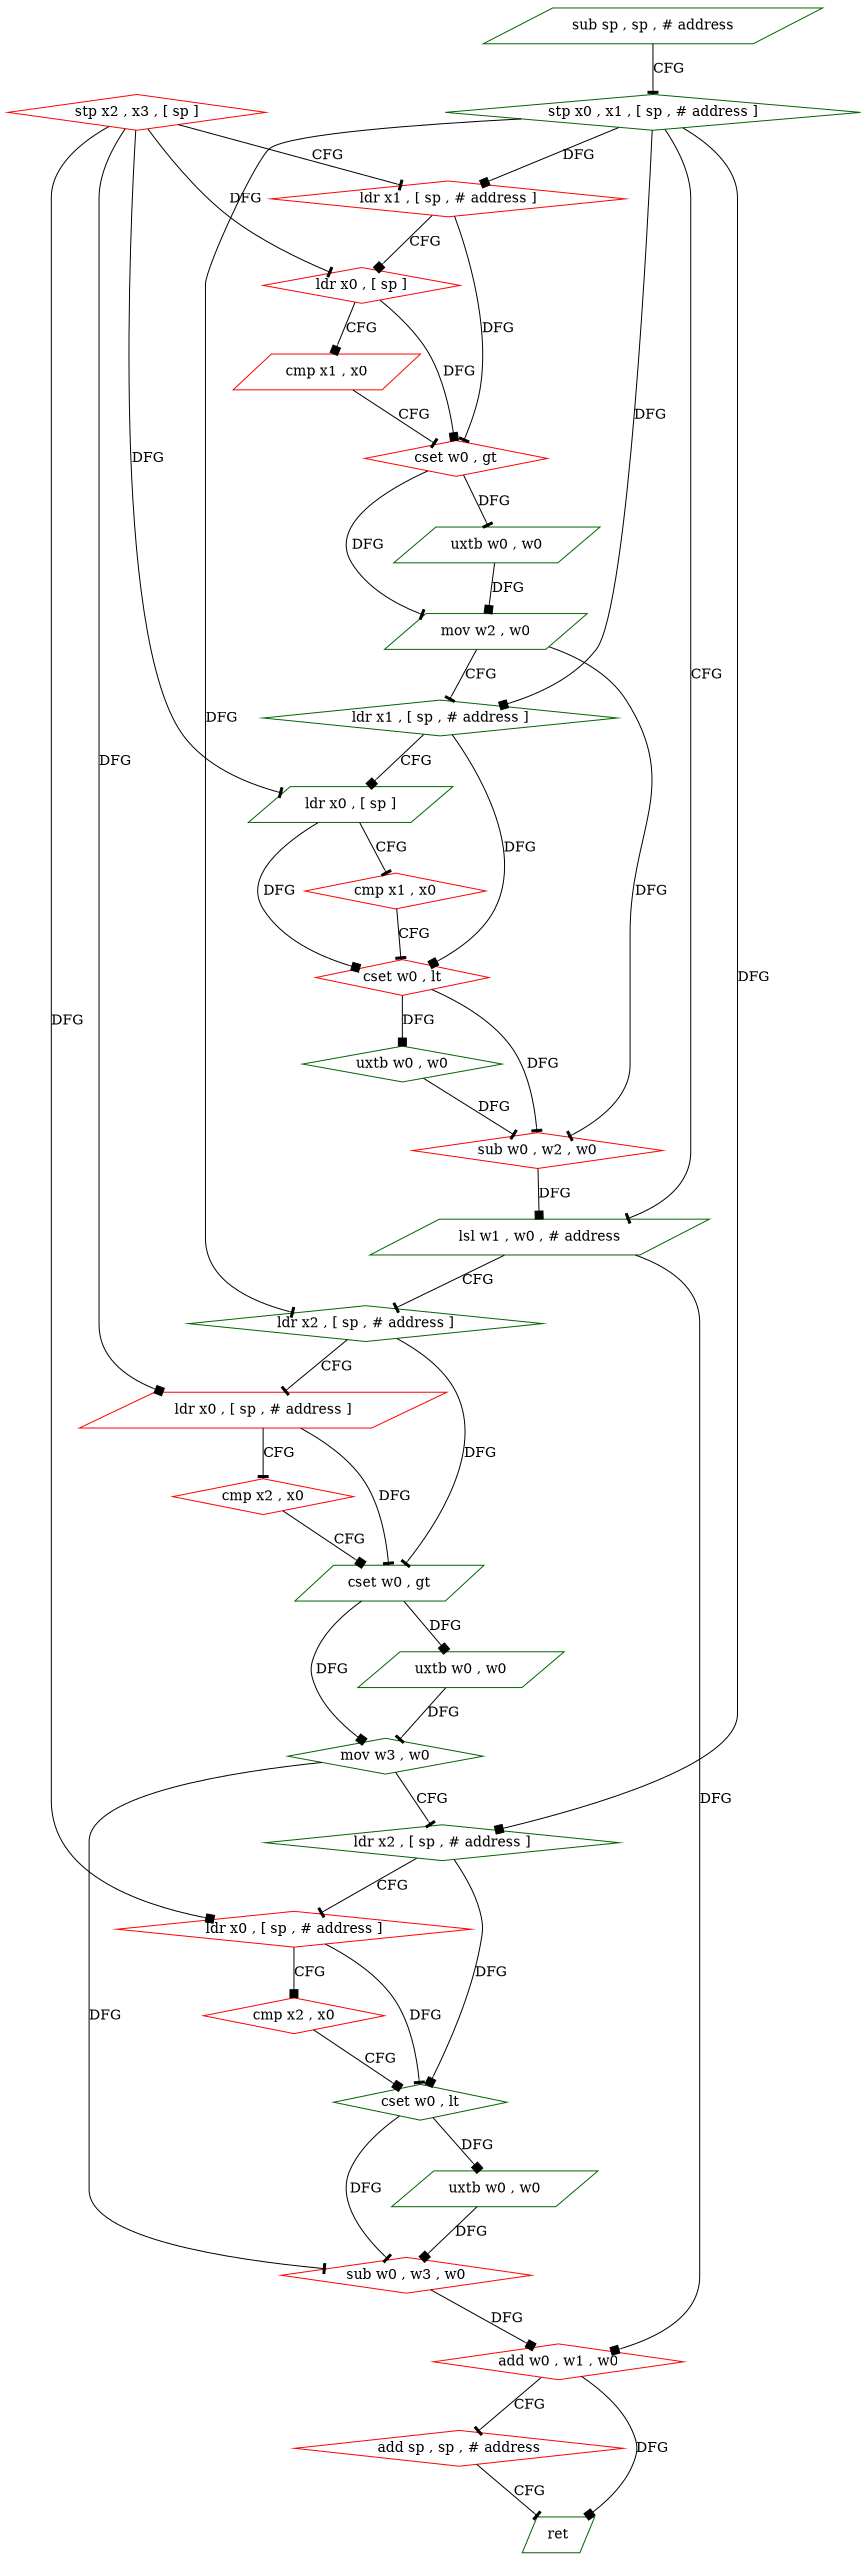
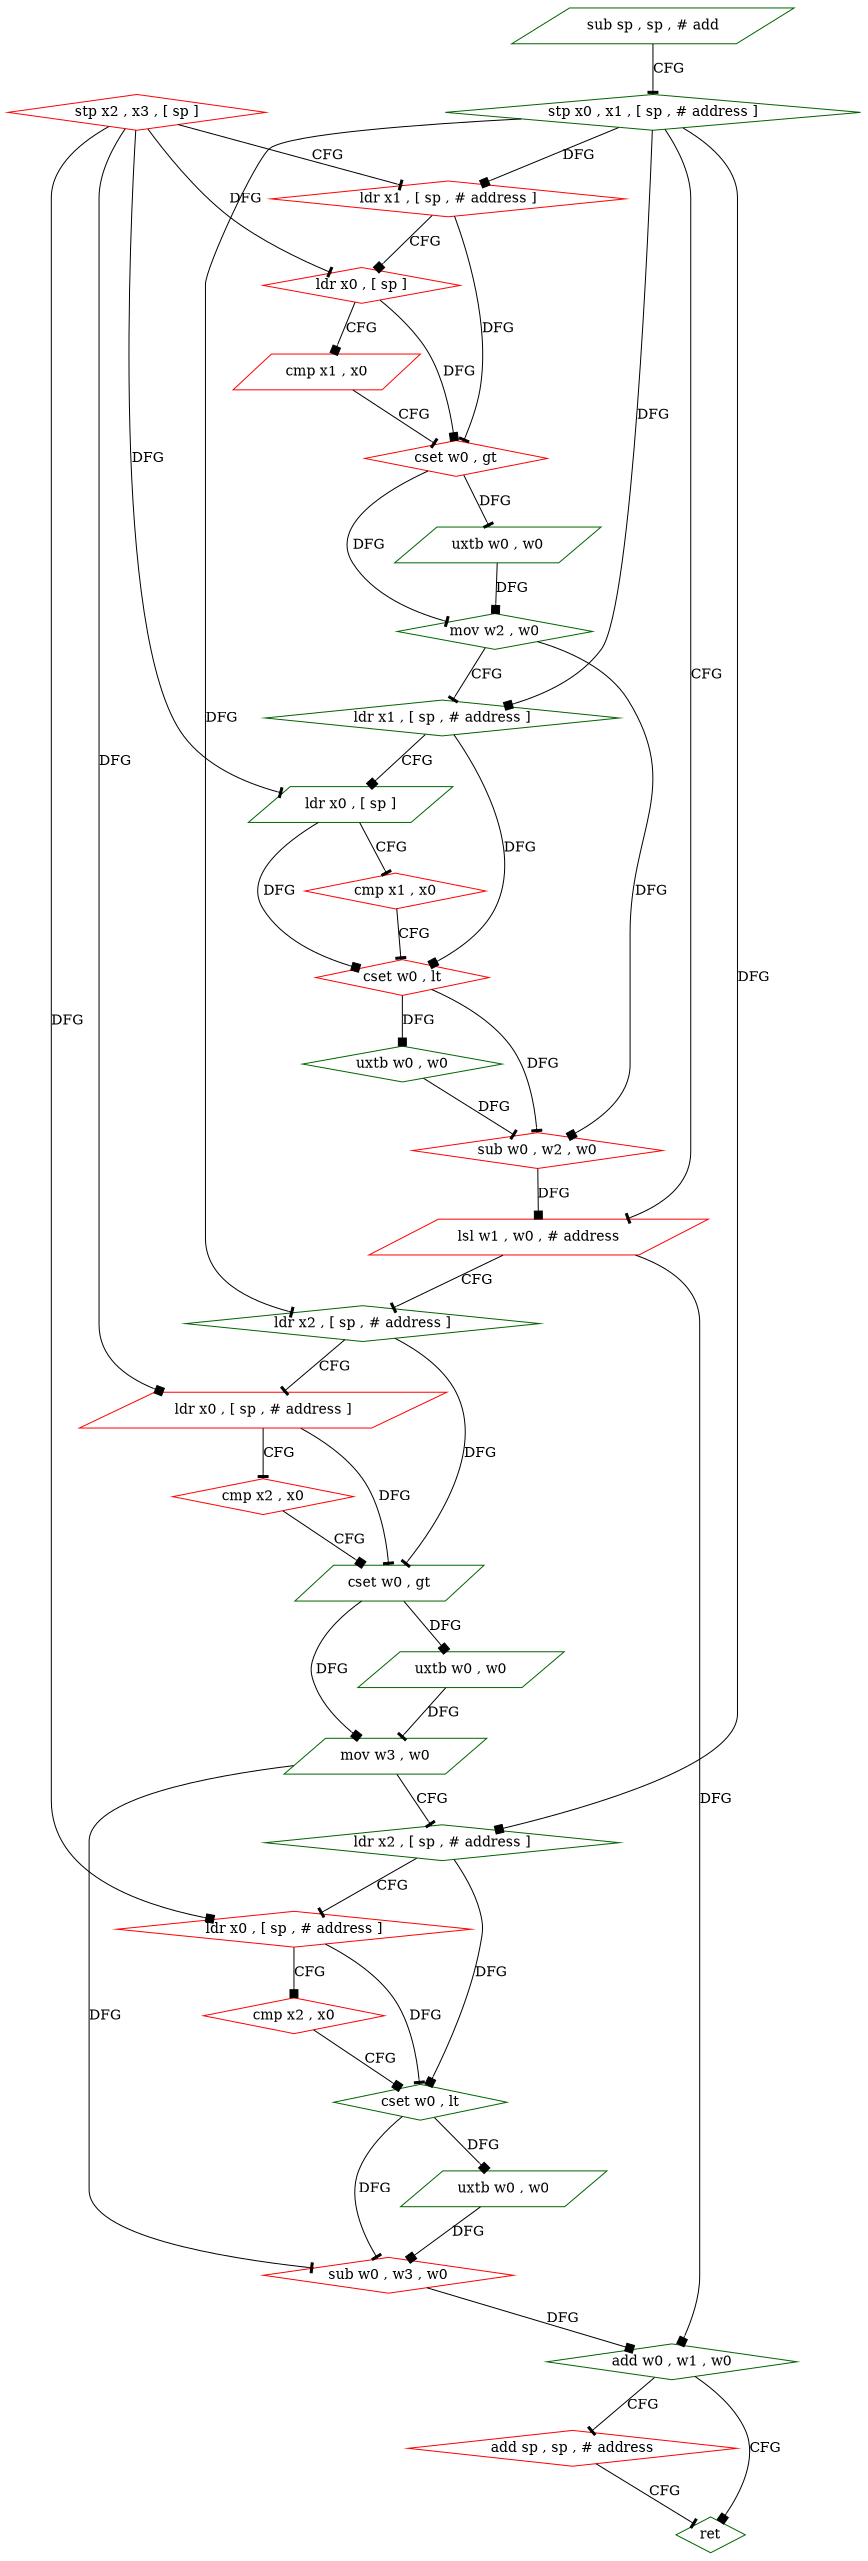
  digraph {
    node [color=darkgreen shape=diamond]
    edge [arrowhead=tee]
-   n1 [label="sub sp , sp , # address" shape=parallelogram]
+   n1 [label="sub sp , sp , # add" shape=parallelogram]
    n2 [label="stp x0 , x1 , [ sp , # address ]"]
    n3 [color=red label="ldr x1 , [ sp , # address ]"]
    n4 [label="ldr x1 , [ sp , # address ]"]
    n5 [label="ldr x2 , [ sp , # address ]"]
    n6 [label="ldr x2 , [ sp , # address ]"]
-   n7 [label="lsl w1 , w0 , # address" shape=parallelogram]
+   n7 [color=red label="lsl w1 , w0 , # address" shape=parallelogram]
    n8 [color=red label="stp x2 , x3 , [ sp ]"]
    n9 [color=red label="ldr x0 , [ sp ]"]
    n10 [label="ldr x0 , [ sp ]" shape=parallelogram]
    n11 [color=red label="ldr x0 , [ sp , # address ]" shape=parallelogram]
    n12 [color=red label="ldr x0 , [ sp , # address ]"]
    n13 [color=red label="cset w0 , gt"]
    n14 [color=red label="cset w0 , lt"]
    n15 [label="cset w0 , gt" shape=parallelogram]
    n16 [label="cset w0 , lt"]
    n17 [color=red label="cmp x1 , x0" shape=parallelogram]
    n18 [color=red label="cmp x1 , x0"]
    n19 [color=red label="cmp x2 , x0"]
    n20 [color=red label="cmp x2 , x0"]
    n21 [label="uxtb w0 , w0" shape=parallelogram]
-   n22 [label="mov w2 , w0" shape=parallelogram]
+   n22 [label="mov w2 , w0"]
    n23 [color=red label="sub w0 , w2 , w0"]
    n24 [label="uxtb w0 , w0"]
-   n25 [color=red label="add w0 , w1 , w0"]
+   n25 [label="add w0 , w1 , w0"]
    n26 [color=red label="add sp , sp , # address"]
-   n27 [label=ret shape=parallelogram]
+   n27 [label=ret]
    n28 [label="uxtb w0 , w0" shape=parallelogram]
-   n29 [label="mov w3 , w0"]
+   n29 [label="mov w3 , w0" shape=parallelogram]
    n30 [color=red label="sub w0 , w3 , w0"]
    n31 [label="uxtb w0 , w0" shape=parallelogram]
    n1 -> n2 [label=CFG]
    n2 -> n3 [arrowhead=box label=DFG]
    n2 -> n4 [arrowhead=box label=DFG]
    n2 -> n5 [label=DFG]
    n2 -> n6 [arrowhead=box label=DFG]
    n2 -> n7 [label=CFG]
    n3 -> n9 [arrowhead=box label=CFG]
    n3 -> n13 [label=DFG]
    n4 -> n10 [arrowhead=box label=CFG]
    n4 -> n14 [arrowhead=box label=DFG]
    n5 -> n11 [label=CFG]
    n5 -> n15 [label=DFG]
    n6 -> n12 [label=CFG]
    n6 -> n16 [arrowhead=box label=DFG]
    n7 -> n5 [label=CFG]
    n7 -> n25 [arrowhead=box label=DFG]
    n8 -> n3 [label=CFG]
    n8 -> n9 [label=DFG]
    n8 -> n10 [label=DFG]
    n8 -> n11 [arrowhead=box label=DFG]
    n8 -> n12 [arrowhead=box label=DFG]
    n9 -> n13 [arrowhead=box label=DFG]
    n9 -> n17 [arrowhead=box label=CFG]
    n10 -> n14 [arrowhead=box label=DFG]
    n10 -> n18 [label=CFG]
    n11 -> n15 [label=DFG]
    n11 -> n19 [label=CFG]
    n12 -> n16 [label=DFG]
    n12 -> n20 [arrowhead=box label=CFG]
    n13 -> n21 [label=DFG]
    n13 -> n22 [label=DFG]
    n14 -> n23 [label=DFG]
    n14 -> n24 [arrowhead=box label=DFG]
    n15 -> n28 [arrowhead=box label=DFG]
    n15 -> n29 [arrowhead=box label=DFG]
    n16 -> n30 [label=DFG]
    n16 -> n31 [arrowhead=box label=DFG]
    n17 -> n13 [label=CFG]
    n18 -> n14 [label=CFG]
    n19 -> n15 [arrowhead=box label=CFG]
    n20 -> n16 [arrowhead=box label=CFG]
    n21 -> n22 [arrowhead=box label=DFG]
    n22 -> n4 [label=CFG]
-   n22 -> n23 [label=DFG]
+   n22 -> n23 [arrowhead=box label=DFG]
    n23 -> n7 [arrowhead=box label=DFG]
    n24 -> n23 [label=DFG]
    n25 -> n26 [label=CFG]
-   n25 -> n27 [arrowhead=box label=DFG]
+   n25 -> n27 [arrowhead=box label=CFG]
    n26 -> n27 [label=CFG]
    n28 -> n29 [label=DFG]
    n29 -> n6 [label=CFG]
    n29 -> n30 [label=DFG]
    n30 -> n25 [arrowhead=box label=DFG]
    n31 -> n30 [arrowhead=box label=DFG]
  }
